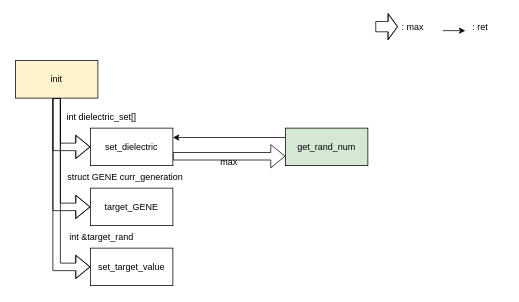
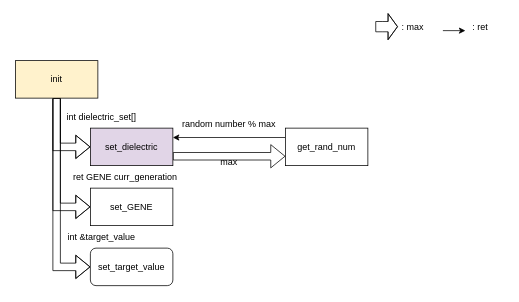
  <mxCell id="0" />
  <mxCell id="1" parent="0" />
  <mxCell id="2" style="edgeStyle=orthogonalEdgeStyle;rounded=0;orthogonalLoop=1;jettySize=auto;html=1;exitX=1;exitY=0.75;exitDx=0;exitDy=0;entryX=0;entryY=0.75;entryDx=0;entryDy=0;shape=flexArrow;" edge="1" parent="1" source="3" target="12"><mxGeometry relative="1" as="geometry" /></mxCell>
- <mxCell id="3" value="set_dielectric" style="rounded=0;whiteSpace=wrap;html=1;" vertex="1" parent="1"><mxGeometry x="120" y="170" width="110" height="50" as="geometry" /></mxCell>
+ <mxCell id="3" value="set_dielectric" style="rounded=0;whiteSpace=wrap;html=1;fillColor=#e1d5e7;" vertex="1" parent="1"><mxGeometry x="120" y="170" width="110" height="50" as="geometry" /></mxCell>
  <mxCell id="4" style="edgeStyle=orthogonalEdgeStyle;rounded=0;orthogonalLoop=1;jettySize=auto;html=1;entryX=0;entryY=0.5;entryDx=0;entryDy=0;shape=flexArrow;strokeWidth=1;" edge="1" parent="1" source="7" target="3"><mxGeometry relative="1" as="geometry" /></mxCell>
  <mxCell id="5" style="edgeStyle=orthogonalEdgeStyle;rounded=0;orthogonalLoop=1;jettySize=auto;html=1;entryX=0;entryY=0.5;entryDx=0;entryDy=0;shape=flexArrow;" edge="1" parent="1" source="7" target="9"><mxGeometry relative="1" as="geometry" /></mxCell>
  <mxCell id="6" style="edgeStyle=orthogonalEdgeStyle;rounded=0;orthogonalLoop=1;jettySize=auto;html=1;entryX=0;entryY=0.5;entryDx=0;entryDy=0;shape=flexArrow;" edge="1" parent="1" source="7" target="15"><mxGeometry relative="1" as="geometry" /></mxCell>
  <mxCell id="7" value="init" style="rounded=0;whiteSpace=wrap;html=1;fillColor=#fff2cc;" vertex="1" parent="1"><mxGeometry x="20" y="80" width="110" height="50" as="geometry" /></mxCell>
  <mxCell id="8" value="int dielectric_set[]" style="text;html=1;strokeColor=none;fillColor=none;align=center;verticalAlign=middle;whiteSpace=wrap;rounded=0;" vertex="1" parent="1"><mxGeometry x="85" y="140" width="100" height="30" as="geometry" /></mxCell>
- <mxCell id="9" value="target_GENE" style="rounded=0;whiteSpace=wrap;html=1;" vertex="1" parent="1"><mxGeometry x="120" y="250" width="110" height="50" as="geometry" /></mxCell>
- <mxCell id="10" value="&amp;nbsp;struct GENE curr_generation" style="text;html=1;strokeColor=none;fillColor=none;align=center;verticalAlign=middle;whiteSpace=wrap;rounded=0;" vertex="1" parent="1"><mxGeometry x="80" y="220" width="170" height="30" as="geometry" /></mxCell>
+ <mxCell id="9" value="set_GENE" style="rounded=0;whiteSpace=wrap;html=1;" vertex="1" parent="1"><mxGeometry x="120" y="250" width="110" height="50" as="geometry" /></mxCell>
+ <mxCell id="10" value="&amp;nbsp;ret GENE curr_generation" style="text;html=1;strokeColor=none;fillColor=none;align=center;verticalAlign=middle;whiteSpace=wrap;rounded=0;" vertex="1" parent="1"><mxGeometry x="80" y="220" width="170" height="30" as="geometry" /></mxCell>
  <mxCell id="11" style="edgeStyle=orthogonalEdgeStyle;rounded=0;orthogonalLoop=1;jettySize=auto;html=1;exitX=0;exitY=0.25;exitDx=0;exitDy=0;entryX=1;entryY=0.25;entryDx=0;entryDy=0;" edge="1" parent="1" source="12" target="3"><mxGeometry relative="1" as="geometry" /></mxCell>
- <mxCell id="12" value="get_rand_num" style="rounded=0;whiteSpace=wrap;html=1;fillColor=#d5e8d4;" vertex="1" parent="1"><mxGeometry x="380" y="170" width="110" height="50" as="geometry" /></mxCell>
+ <mxCell id="12" value="get_rand_num" style="rounded=0;whiteSpace=wrap;html=1;" vertex="1" parent="1"><mxGeometry x="380" y="170" width="110" height="50" as="geometry" /></mxCell>
+ <mxCell id="13" value="random number % max" style="text;html=1;strokeColor=none;fillColor=none;align=center;verticalAlign=middle;whiteSpace=wrap;rounded=0;" vertex="1" parent="1"><mxGeometry x="240" y="150" width="130" height="30" as="geometry" /></mxCell>
  <mxCell id="14" value="max" style="text;html=1;strokeColor=none;fillColor=none;align=center;verticalAlign=middle;whiteSpace=wrap;rounded=0;" vertex="1" parent="1"><mxGeometry x="240" y="200" width="130" height="30" as="geometry" /></mxCell>
- <mxCell id="15" value="set_target_value" style="rounded=0;whiteSpace=wrap;html=1;" vertex="1" parent="1"><mxGeometry x="120" y="330" width="110" height="50" as="geometry" /></mxCell>
+ <mxCell id="15" value="set_target_value" style="whiteSpace=wrap;html=1;rounded=1;" vertex="1" parent="1"><mxGeometry x="120" y="330" width="110" height="50" as="geometry" /></mxCell>
  <mxCell id="16" value="" style="shape=flexArrow;endArrow=classic;html=1;rounded=0;strokeWidth=1;edgeStyle=orthogonalEdgeStyle;width=13.714;endSize=3.863;" edge="1" parent="1"><mxGeometry width="50" height="50" relative="1" as="geometry"><mxPoint x="500" y="34.71" as="sourcePoint" /><mxPoint x="530" y="34.71" as="targetPoint" /><Array as="points"><mxPoint x="510" y="35" /><mxPoint x="510" y="35" /></Array></mxGeometry></mxCell>
  <mxCell id="17" value=": max" style="text;html=1;strokeColor=none;fillColor=none;align=center;verticalAlign=middle;whiteSpace=wrap;rounded=0;" vertex="1" parent="1"><mxGeometry x="520" y="20" width="60" height="30" as="geometry" /></mxCell>
  <mxCell id="18" value="" style="endArrow=classic;html=1;rounded=0;strokeWidth=1;edgeStyle=orthogonalEdgeStyle;" edge="1" parent="1"><mxGeometry width="50" height="50" relative="1" as="geometry"><mxPoint x="590" y="40" as="sourcePoint" /><mxPoint x="620" y="40" as="targetPoint" /></mxGeometry></mxCell>
  <mxCell id="19" value=": ret" style="text;html=1;strokeColor=none;fillColor=none;align=center;verticalAlign=middle;whiteSpace=wrap;rounded=0;" vertex="1" parent="1"><mxGeometry x="610" y="20" width="60" height="30" as="geometry" /></mxCell>
- <mxCell id="20" value="int &amp;amp;target_rand" style="text;html=1;strokeColor=none;fillColor=none;align=center;verticalAlign=middle;whiteSpace=wrap;rounded=0;" vertex="1" parent="1"><mxGeometry x="80" y="300" width="110" height="30" as="geometry" /></mxCell>
+ <mxCell id="20" value="int &amp;amp;target_value" style="text;html=1;strokeColor=none;fillColor=none;align=center;verticalAlign=middle;whiteSpace=wrap;rounded=0;" vertex="1" parent="1"><mxGeometry x="80" y="300" width="110" height="30" as="geometry" /></mxCell>
